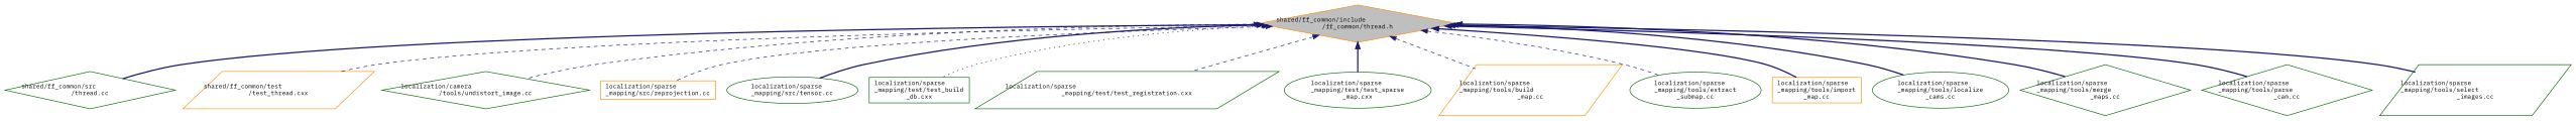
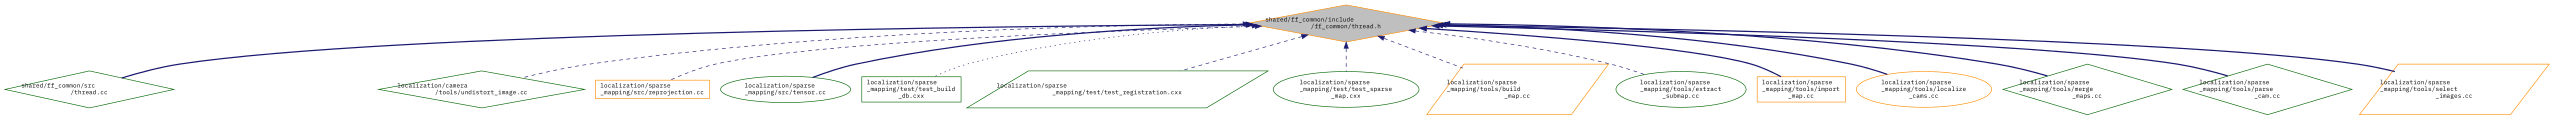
  digraph {
    fontname="IBM Plex Mono"
    node [color=darkgreen fillcolor=white fontname="IBM Plex Mono" fontsize=10 shape=diamond style=filled]
    edge [color=midnightblue dir=back fontname="IBM Plex Mono" fontsize=10 labelfontname=Helvetica labelfontsize=10 style=bold]
    n1 [color=darkorange fillcolor=grey75 fontcolor=black height=0.2 label="shared/ff_common/include\l/ff_common/thread.h" width=0.4]
    n2 [height=0.2 label="shared/ff_common/src\l/thread.cc" width=0.4]
-   n3 [color=darkorange height=0.2 label="shared/ff_common/test\l/test_thread.cxx" shape=parallelogram width=0.4]
    n4 [height=0.2 label="localization/camera\l/tools/undistort_image.cc" width=0.4]
    n5 [color=darkorange height=0.2 label="localization/sparse\l_mapping/src/reprojection.cc" shape=box width=0.4]
    n6 [height=0.2 label="localization/sparse\l_mapping/src/tensor.cc" shape=ellipse width=0.4]
    n7 [height=0.2 label="localization/sparse\l_mapping/test/test_build\l_db.cxx" shape=box width=0.4]
    n8 [height=0.2 label="localization/sparse\l_mapping/test/test_registration.cxx" shape=parallelogram width=0.4]
    n9 [height=0.2 label="localization/sparse\l_mapping/test/test_sparse\l_map.cxx" shape=ellipse width=0.4]
    n10 [color=darkorange height=0.2 label="localization/sparse\l_mapping/tools/build\l_map.cc" shape=parallelogram width=0.4]
    n11 [height=0.2 label="localization/sparse\l_mapping/tools/extract\l_submap.cc" shape=ellipse width=0.4]
    n12 [color=darkorange height=0.2 label="localization/sparse\l_mapping/tools/import\l_map.cc" shape=box width=0.4]
-   n13 [height=0.2 label="localization/sparse\l_mapping/tools/localize\l_cams.cc" shape=ellipse width=0.4]
+   n13 [color=darkorange height=0.2 label="localization/sparse\l_mapping/tools/localize\l_cams.cc" shape=ellipse width=0.4]
    n14 [height=0.2 label="localization/sparse\l_mapping/tools/merge\l_maps.cc" width=0.4]
    n15 [height=0.2 label="localization/sparse\l_mapping/tools/parse\l_cam.cc" width=0.4]
-   n16 [height=0.2 label="localization/sparse\l_mapping/tools/select\l_images.cc" shape=parallelogram width=0.4]
+   n16 [color=darkorange height=0.2 label="localization/sparse\l_mapping/tools/select\l_images.cc" shape=parallelogram width=0.4]
    n1 -> n2
-   n1 -> n3 [style=dashed]
    n1 -> n4 [style=dashed]
    n1 -> n5 [style=dashed]
    n1 -> n6
    n1 -> n7 [style=dotted]
    n1 -> n8 [style=dashed]
-   n1 -> n9
+   n1 -> n9 [style=dashed]
    n1 -> n10 [style=dashed]
    n1 -> n11 [style=dashed]
    n1 -> n12
    n1 -> n13
    n1 -> n14
    n1 -> n15
    n1 -> n16
  }
